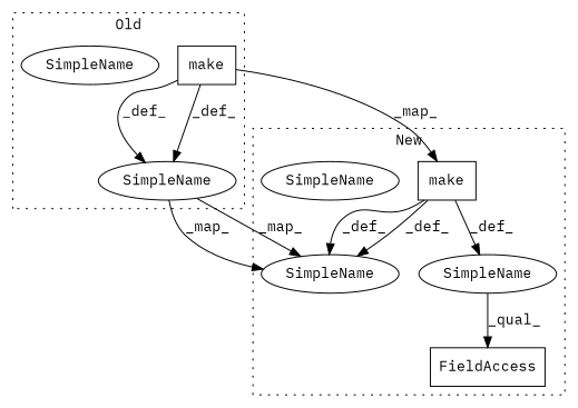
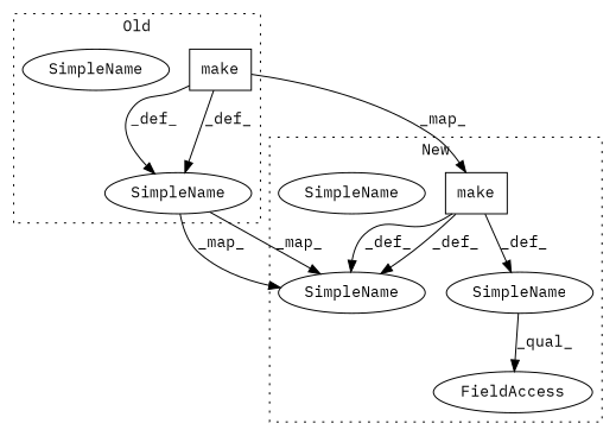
  digraph {
    fontname="IBM Plex Mono"
    node [a=42 l=13 s="1510,1530" shape=ellipse fontname="IBM Plex Mono"]
    edge [fontname="IBM Plex Mono"]
    n1 [a=32 l="5,1" label=make shape=box]
    n2 [label=SimpleName s=1719]
    n3 [label=SimpleName s=1719]
    n4 [a=32 l="5,1" label=make shape=box]
    n5 [label=SimpleName s=1727]
    n6 [label=SimpleName s=1727]
    n7 [label=SimpleName l="" s=""]
-   n8 [a=22 l=29 label=FieldAccess s=1506 shape=box]
+   n8 [a=22 l=29 label=FieldAccess s=1506]
    subgraph cluster_1 {
      label=Old
      style=dotted
      n1
      n2
      n3
    }
    subgraph cluster_2 {
      label=New
      style=dotted
      n4
      n5
      n6
      n7
      n8
    }
    n1 -> n3 [label=_def_]
    n1 -> n3 [label=_def_]
    n1 -> n4 [label=_map_]
    n3 -> n6 [label=_map_]
    n3 -> n6 [label=_map_]
    n4 -> n6 [label=_def_]
    n4 -> n6 [label=_def_]
    n4 -> n7 [label=_def_]
    n7 -> n8 [label=_qual_]
  }
